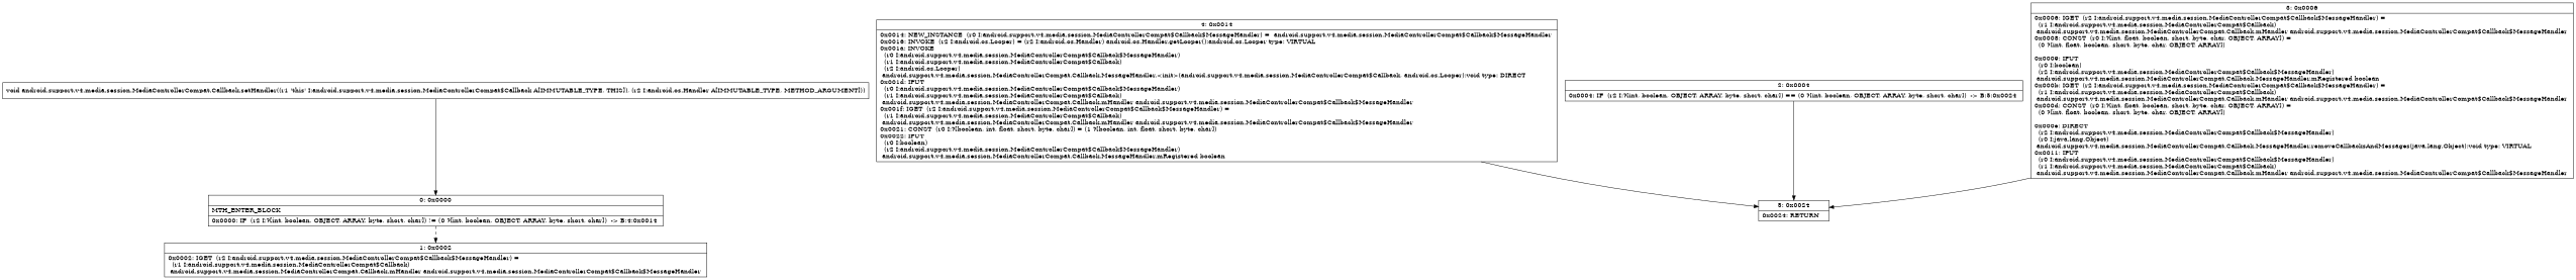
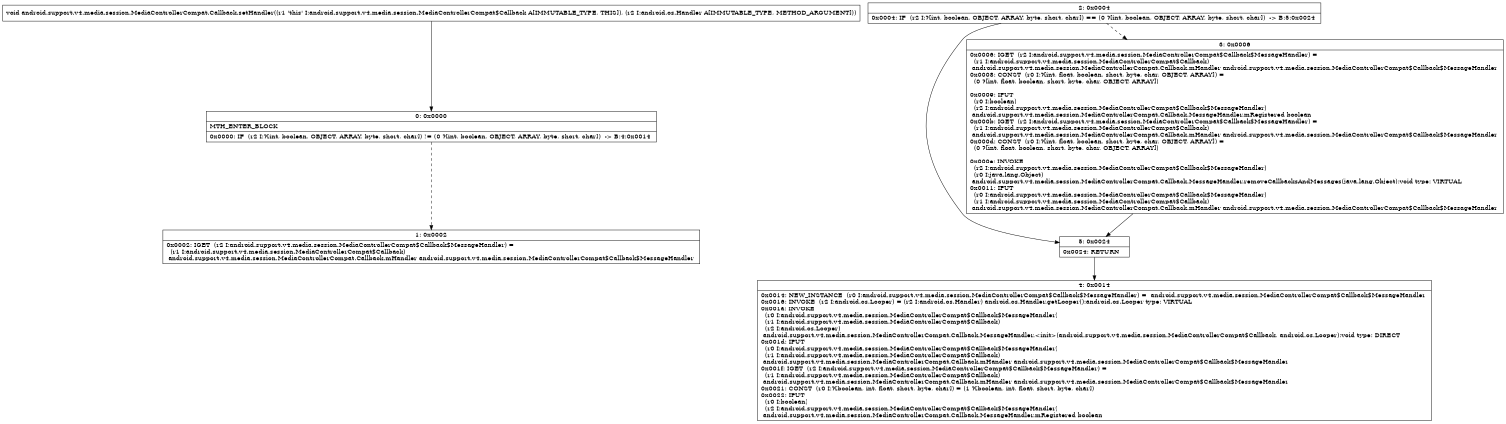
  digraph {
    node [shape=record]
    n1 [label="{0\:\ 0x0000|MTH_ENTER_BLOCK\l|0x0000: IF  (r2 I:?[int, boolean, OBJECT, ARRAY, byte, short, char]) != (0 ?[int, boolean, OBJECT, ARRAY, byte, short, char])  \-\> B:4:0x0014 \l}"]
    n2 [label="{1\:\ 0x0002|0x0002: IGET  (r2 I:android.support.v4.media.session.MediaControllerCompat$Callback$MessageHandler) = \l  (r1 I:android.support.v4.media.session.MediaControllerCompat$Callback)\l android.support.v4.media.session.MediaControllerCompat.Callback.mHandler android.support.v4.media.session.MediaControllerCompat$Callback$MessageHandler \l}"]
    n3 [label="{4\:\ 0x0014|0x0014: NEW_INSTANCE  (r0 I:android.support.v4.media.session.MediaControllerCompat$Callback$MessageHandler) =  android.support.v4.media.session.MediaControllerCompat$Callback$MessageHandler \l0x0016: INVOKE  (r2 I:android.os.Looper) = (r2 I:android.os.Handler) android.os.Handler.getLooper():android.os.Looper type: VIRTUAL \l0x001a: INVOKE  \l  (r0 I:android.support.v4.media.session.MediaControllerCompat$Callback$MessageHandler)\l  (r1 I:android.support.v4.media.session.MediaControllerCompat$Callback)\l  (r2 I:android.os.Looper)\l android.support.v4.media.session.MediaControllerCompat.Callback.MessageHandler.\<init\>(android.support.v4.media.session.MediaControllerCompat$Callback, android.os.Looper):void type: DIRECT \l0x001d: IPUT  \l  (r0 I:android.support.v4.media.session.MediaControllerCompat$Callback$MessageHandler)\l  (r1 I:android.support.v4.media.session.MediaControllerCompat$Callback)\l android.support.v4.media.session.MediaControllerCompat.Callback.mHandler android.support.v4.media.session.MediaControllerCompat$Callback$MessageHandler \l0x001f: IGET  (r2 I:android.support.v4.media.session.MediaControllerCompat$Callback$MessageHandler) = \l  (r1 I:android.support.v4.media.session.MediaControllerCompat$Callback)\l android.support.v4.media.session.MediaControllerCompat.Callback.mHandler android.support.v4.media.session.MediaControllerCompat$Callback$MessageHandler \l0x0021: CONST  (r0 I:?[boolean, int, float, short, byte, char]) = (1 ?[boolean, int, float, short, byte, char]) \l0x0022: IPUT  \l  (r0 I:boolean)\l  (r2 I:android.support.v4.media.session.MediaControllerCompat$Callback$MessageHandler)\l android.support.v4.media.session.MediaControllerCompat.Callback.MessageHandler.mRegistered boolean \l}"]
    n4 [label="{5\:\ 0x0024|0x0024: RETURN   \l}"]
    n5 [label="{2\:\ 0x0004|0x0004: IF  (r2 I:?[int, boolean, OBJECT, ARRAY, byte, short, char]) == (0 ?[int, boolean, OBJECT, ARRAY, byte, short, char])  \-\> B:5:0x0024 \l}"]
-   n6 [label="{3\:\ 0x0006|0x0006: IGET  (r2 I:android.support.v4.media.session.MediaControllerCompat$Callback$MessageHandler) = \l  (r1 I:android.support.v4.media.session.MediaControllerCompat$Callback)\l android.support.v4.media.session.MediaControllerCompat.Callback.mHandler android.support.v4.media.session.MediaControllerCompat$Callback$MessageHandler \l0x0008: CONST  (r0 I:?[int, float, boolean, short, byte, char, OBJECT, ARRAY]) = \l  (0 ?[int, float, boolean, short, byte, char, OBJECT, ARRAY])\l \l0x0009: IPUT  \l  (r0 I:boolean)\l  (r2 I:android.support.v4.media.session.MediaControllerCompat$Callback$MessageHandler)\l android.support.v4.media.session.MediaControllerCompat.Callback.MessageHandler.mRegistered boolean \l0x000b: IGET  (r2 I:android.support.v4.media.session.MediaControllerCompat$Callback$MessageHandler) = \l  (r1 I:android.support.v4.media.session.MediaControllerCompat$Callback)\l android.support.v4.media.session.MediaControllerCompat.Callback.mHandler android.support.v4.media.session.MediaControllerCompat$Callback$MessageHandler \l0x000d: CONST  (r0 I:?[int, float, boolean, short, byte, char, OBJECT, ARRAY]) = \l  (0 ?[int, float, boolean, short, byte, char, OBJECT, ARRAY])\l \l0x000e: DIRECT  \l  (r2 I:android.support.v4.media.session.MediaControllerCompat$Callback$MessageHandler)\l  (r0 I:java.lang.Object)\l android.support.v4.media.session.MediaControllerCompat.Callback.MessageHandler.removeCallbacksAndMessages(java.lang.Object):void type: VIRTUAL \l0x0011: IPUT  \l  (r0 I:android.support.v4.media.session.MediaControllerCompat$Callback$MessageHandler)\l  (r1 I:android.support.v4.media.session.MediaControllerCompat$Callback)\l android.support.v4.media.session.MediaControllerCompat.Callback.mHandler android.support.v4.media.session.MediaControllerCompat$Callback$MessageHandler \l}"]
+   n6 [label="{3\:\ 0x0006|0x0006: IGET  (r2 I:android.support.v4.media.session.MediaControllerCompat$Callback$MessageHandler) = \l  (r1 I:android.support.v4.media.session.MediaControllerCompat$Callback)\l android.support.v4.media.session.MediaControllerCompat.Callback.mHandler android.support.v4.media.session.MediaControllerCompat$Callback$MessageHandler \l0x0008: CONST  (r0 I:?[int, float, boolean, short, byte, char, OBJECT, ARRAY]) = \l  (0 ?[int, float, boolean, short, byte, char, OBJECT, ARRAY])\l \l0x0009: IPUT  \l  (r0 I:boolean)\l  (r2 I:android.support.v4.media.session.MediaControllerCompat$Callback$MessageHandler)\l android.support.v4.media.session.MediaControllerCompat.Callback.MessageHandler.mRegistered boolean \l0x000b: IGET  (r2 I:android.support.v4.media.session.MediaControllerCompat$Callback$MessageHandler) = \l  (r1 I:android.support.v4.media.session.MediaControllerCompat$Callback)\l android.support.v4.media.session.MediaControllerCompat.Callback.mHandler android.support.v4.media.session.MediaControllerCompat$Callback$MessageHandler \l0x000d: CONST  (r0 I:?[int, float, boolean, short, byte, char, OBJECT, ARRAY]) = \l  (0 ?[int, float, boolean, short, byte, char, OBJECT, ARRAY])\l \l0x000e: INVOKE  \l  (r2 I:android.support.v4.media.session.MediaControllerCompat$Callback$MessageHandler)\l  (r0 I:java.lang.Object)\l android.support.v4.media.session.MediaControllerCompat.Callback.MessageHandler.removeCallbacksAndMessages(java.lang.Object):void type: VIRTUAL \l0x0011: IPUT  \l  (r0 I:android.support.v4.media.session.MediaControllerCompat$Callback$MessageHandler)\l  (r1 I:android.support.v4.media.session.MediaControllerCompat$Callback)\l android.support.v4.media.session.MediaControllerCompat.Callback.mHandler android.support.v4.media.session.MediaControllerCompat$Callback$MessageHandler \l}"]
    n7 [label="{void android.support.v4.media.session.MediaControllerCompat.Callback.setHandler((r1 'this' I:android.support.v4.media.session.MediaControllerCompat$Callback A[IMMUTABLE_TYPE, THIS]), (r2 I:android.os.Handler A[IMMUTABLE_TYPE, METHOD_ARGUMENT])) }"]
    n1 -> n2 [style=dashed]
-   n3 -> n4
+   n4 -> n3
    n5 -> n4
+   n5 -> n6 [style=dashed]
    n6 -> n4
    n7 -> n1
  }
